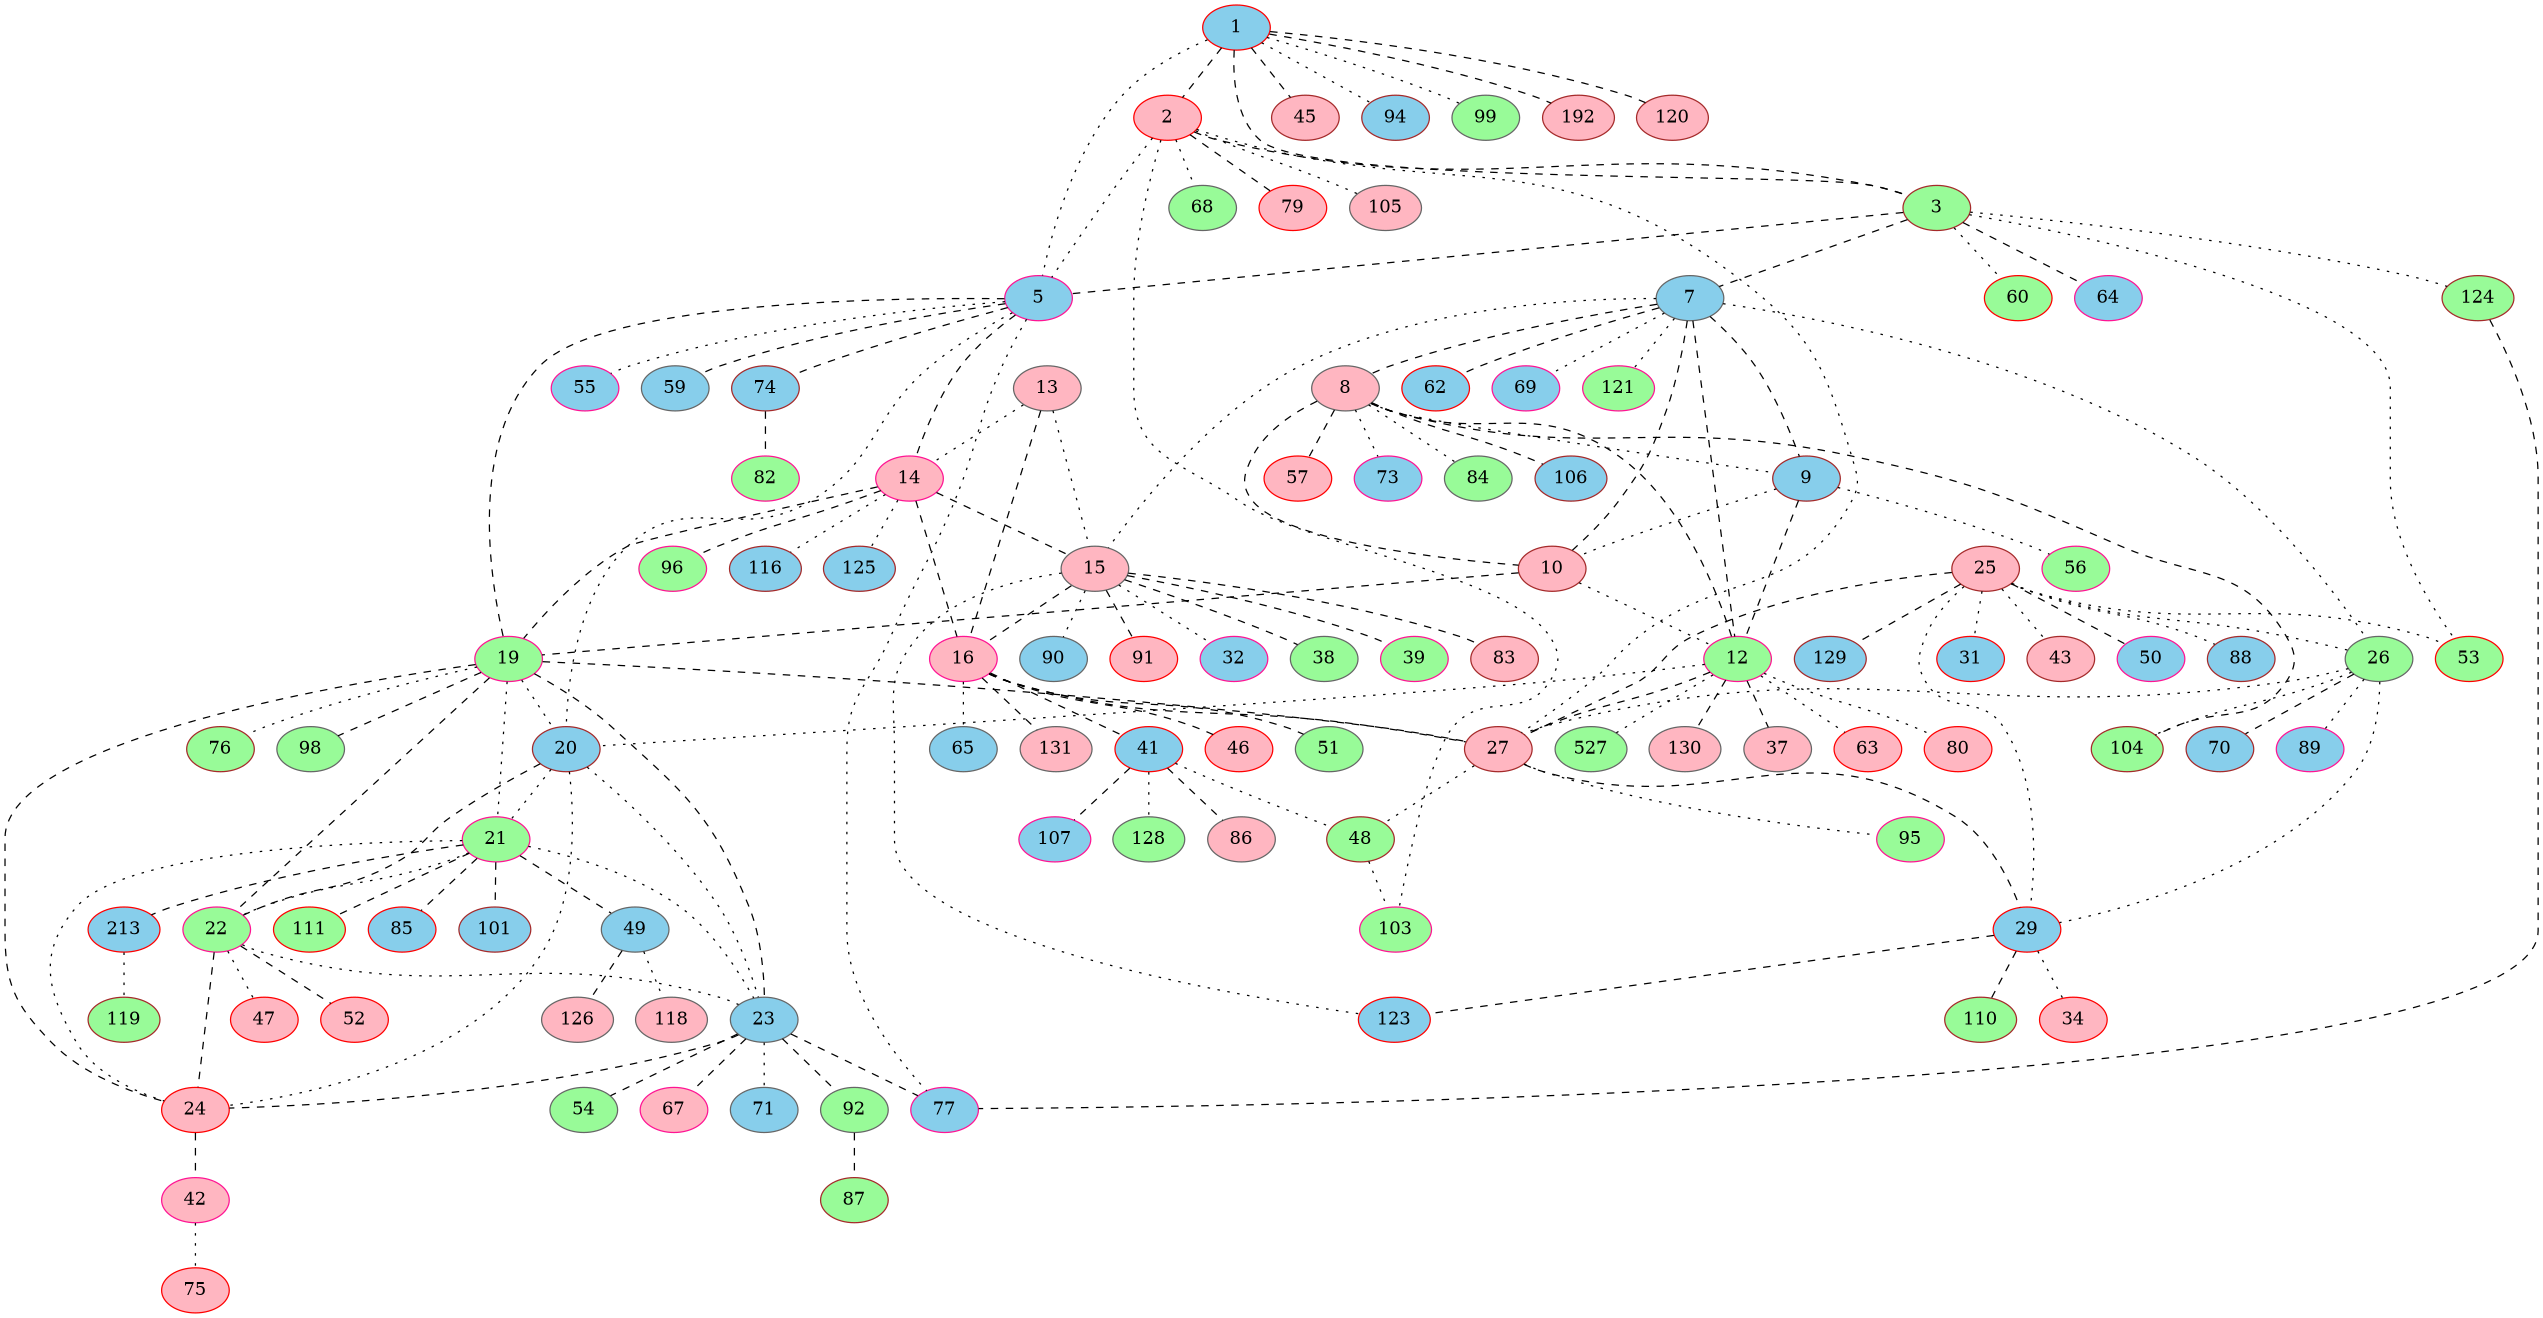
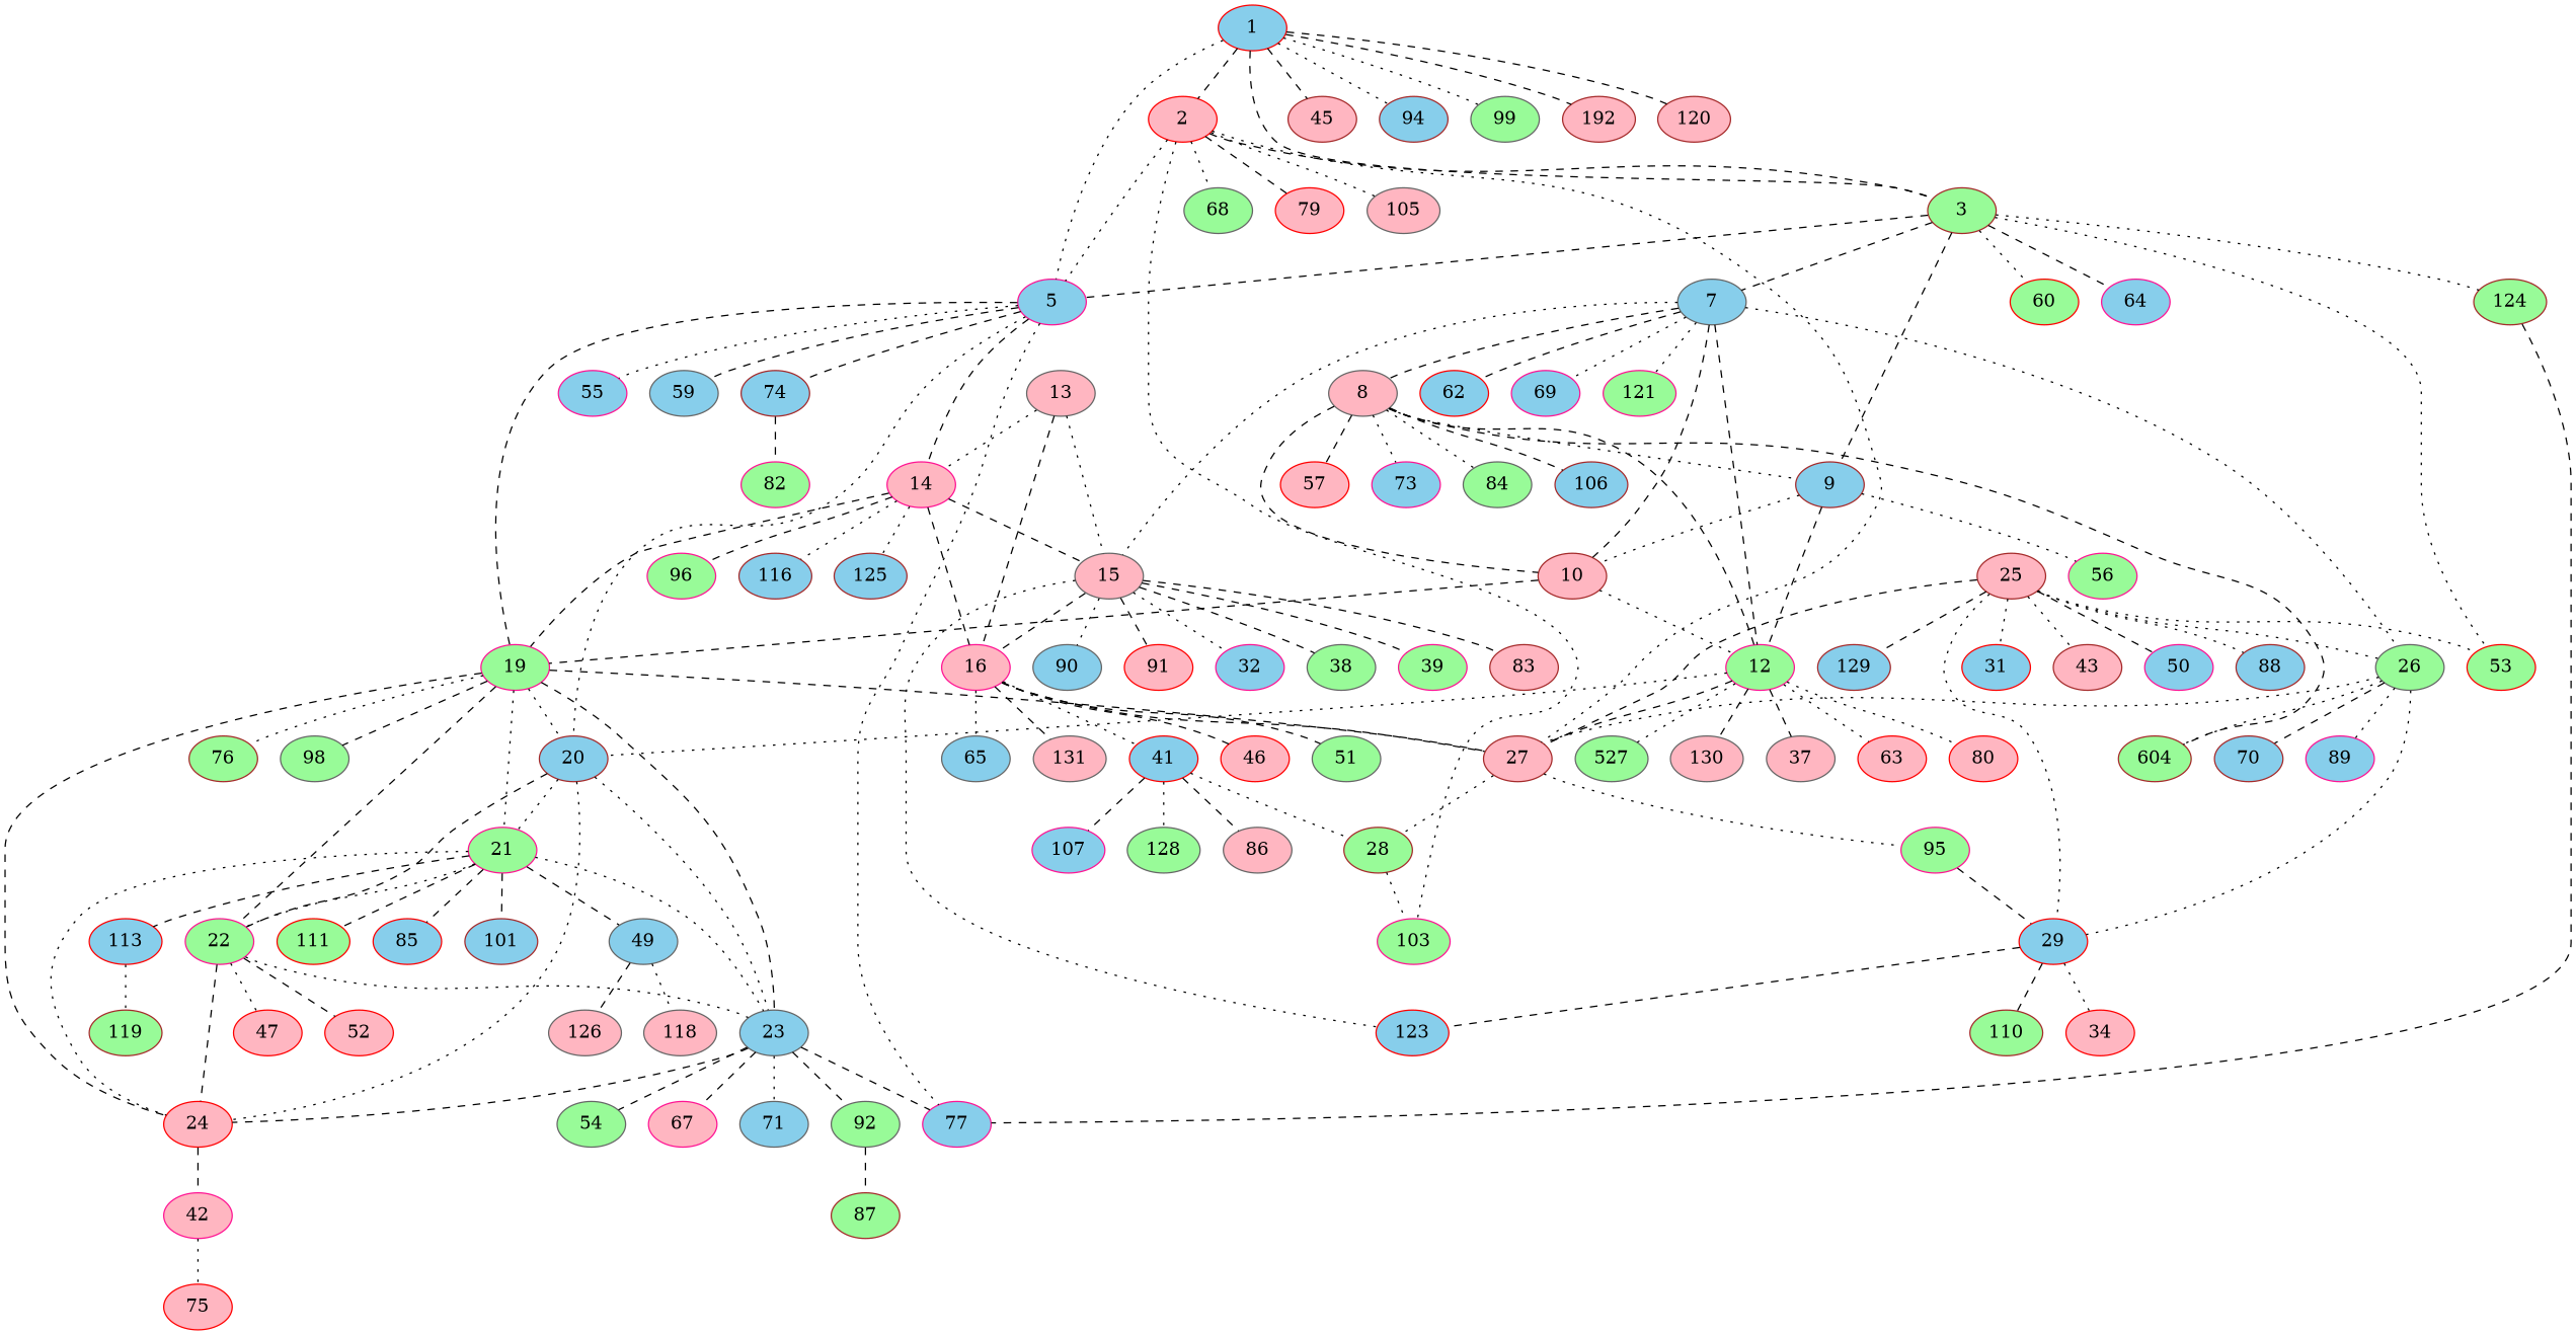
  graph {
    node [color=gray40 fillcolor=skyblue style=filled]
    edge [style=dashed]
    1 [color=red super="+4"]
    2 [color=red fillcolor=lightpink]
    3 [color=brown fillcolor=palegreen super="+114"]
    5 [color=deeppink super="+6"]
    45 [color=brown fillcolor=lightpink]
    94 [color=brown]
    99 [fillcolor=palegreen]
    n8 [color=brown fillcolor=lightpink label=192]
    120 [color=brown fillcolor=lightpink]
    27 [color=brown fillcolor=lightpink super="+66"]
    68 [fillcolor=palegreen super="+100"]
    79 [color=red fillcolor=lightpink]
    103 [color=deeppink fillcolor=palegreen]
    105 [fillcolor=lightpink]
    7 [super="+11"]
    53 [color=red fillcolor=palegreen]
    60 [color=red fillcolor=palegreen]
    64 [color=deeppink]
    124 [color=brown fillcolor=palegreen]
    14 [color=deeppink fillcolor=lightpink super="+18"]
    19 [color=deeppink fillcolor=palegreen super="+40"]
    20 [color=brown super="+72"]
    55 [color=deeppink]
    59
    74 [color=brown super="+112"]
    77 [color=deeppink super="+115"]
    29 [color=red super="+30"]
-   48 [color=brown fillcolor=palegreen super="+117"]
+   48 [color=brown fillcolor=palegreen super="+117" label=28]
    95 [color=deeppink fillcolor=palegreen]
    8 [fillcolor=lightpink super="+58"]
    9 [color=brown]
    10 [color=brown fillcolor=lightpink]
    12 [color=deeppink fillcolor=palegreen super="+35"]
    15 [fillcolor=lightpink super="+17"]
    26 [fillcolor=palegreen super="+28"]
    62 [color=red]
    69 [color=deeppink]
    121 [color=deeppink fillcolor=palegreen]
    16 [color=deeppink fillcolor=lightpink super="+36"]
    96 [color=deeppink fillcolor=palegreen]
    116 [color=brown]
    125 [color=brown]
    21 [color=deeppink fillcolor=palegreen super="+93"]
    22 [color=deeppink fillcolor=palegreen]
    23 [super="+33"]
    24 [color=red fillcolor=lightpink super="+97"]
    76 [color=brown fillcolor=palegreen]
    98 [fillcolor=palegreen]
    82 [color=deeppink fillcolor=palegreen]
    57 [color=red fillcolor=lightpink]
    73 [color=deeppink super="+122"]
    84 [fillcolor=palegreen]
-   104 [color=brown fillcolor=palegreen]
+   104 [color=brown fillcolor=palegreen label=604]
    106 [color=brown]
    56 [color=deeppink fillcolor=palegreen]
    37 [fillcolor=lightpink]
    63 [color=red fillcolor=lightpink]
    80 [color=red fillcolor=lightpink]
    n59 [fillcolor=palegreen label=527]
    130 [fillcolor=lightpink]
    32 [color=deeppink super="+81"]
    38 [fillcolor=palegreen]
    39 [color=deeppink fillcolor=palegreen]
    83 [color=brown fillcolor=lightpink]
    90
    91 [color=red fillcolor=lightpink]
    123 [color=red]
    70 [color=brown]
    89 [color=deeppink]
    13 [fillcolor=lightpink]
    41 [color=red super="+78"]
    46 [color=red fillcolor=lightpink]
    51 [fillcolor=palegreen]
    65
    131 [fillcolor=lightpink]
    86 [fillcolor=lightpink]
    107 [color=deeppink]
    128 [fillcolor=palegreen]
    49
    85 [color=red]
    101 [color=brown]
    111 [color=red fillcolor=palegreen]
-   113 [color=red label=213]
+   113 [color=red]
    47 [color=red fillcolor=lightpink]
    52 [color=red fillcolor=lightpink]
    54 [fillcolor=palegreen]
    67 [color=deeppink fillcolor=lightpink]
    71 [super="+109"]
    92 [fillcolor=palegreen]
    42 [color=deeppink fillcolor=lightpink]
    118 [fillcolor=lightpink]
    126 [fillcolor=lightpink]
    119 [color=brown fillcolor=palegreen]
    87 [color=brown fillcolor=palegreen]
    75 [color=red fillcolor=lightpink]
    25 [color=brown fillcolor=lightpink super="+61"]
    31 [color=red]
    43 [color=brown fillcolor=lightpink]
    50 [color=deeppink]
    88 [color=brown]
    129 [color=brown]
    34 [color=red fillcolor=lightpink]
    110 [color=brown fillcolor=palegreen]
    1 -- 2 [weight=2]
    1 -- 3 [weight=2]
    1 -- 5 [style=dotted weight=4]
    1 -- 45
    1 -- 94 [style=dotted]
    1 -- 99 [style=dotted]
    1 -- n8
    1 -- 120
    2 -- 3
    2 -- 5 [style=dotted weight=2]
    2 -- 27 [style=dotted]
    2 -- 68 [style=dotted]
    2 -- 79
    2 -- 103 [style=dotted]
    2 -- 105 [style=dotted]
    3 -- 5 [weight=2]
    3 -- 7
    3 -- 53 [style=dotted]
    3 -- 60 [style=dotted]
    3 -- 64
    3 -- 124 [style=dotted]
    5 -- 14
    5 -- 19
    5 -- 20 [style=dotted]
    5 -- 55 [style=dotted]
    5 -- 59
    5 -- 74
    5 -- 77 [style=dotted]
-   27 -- 29 [weight=2]
+   95 -- 29 [weight=2]
    27 -- 48 [style=dotted]
    27 -- 95 [style=dotted]
    7 -- 8 [weight=2]
-   7 -- 9 [weight=2]
+   3 -- 9 [weight=2]
    7 -- 10 [weight=2]
    7 -- 12 [weight=2]
    7 -- 15 [style=dotted]
    7 -- 26 [style=dotted]
    7 -- 62
    7 -- 69 [style=dotted]
    7 -- 121 [style=dotted]
    124 -- 77
    14 -- 19
    14 -- 15 [weight=4]
    14 -- 16 [weight=2]
    14 -- 96
    14 -- 116 [style=dotted]
    14 -- 125 [style=dotted]
    19 -- 27
    19 -- 20 [style=dotted]
    19 -- 21 [style=dotted]
    19 -- 22
    19 -- 23
    19 -- 24
    19 -- 76 [style=dotted]
    19 -- 98
    20 -- 21 [style=dotted]
    20 -- 22
    20 -- 23 [style=dotted]
    20 -- 24 [style=dotted]
    74 -- 82
    29 -- 123
    29 -- 34 [style=dotted]
    29 -- 110
    48 -- 103 [style=dotted]
    8 -- 9 [style=dotted]
    8 -- 10
    8 -- 12
    8 -- 57
    8 -- 73 [style=dotted]
    8 -- 84 [style=dotted]
    8 -- 104
    8 -- 106
    9 -- 10 [style=dotted]
    9 -- 12
    9 -- 56 [style=dotted]
    10 -- 19
    10 -- 12 [style=dotted]
    12 -- 27
    12 -- 20 [style=dotted]
    12 -- 37
    12 -- 63 [style=dotted]
    12 -- 80 [style=dotted]
    12 -- n59 [style=dotted]
    12 -- 130
    15 -- 16 [weight=2]
    15 -- 32 [style=dotted]
    15 -- 38
    15 -- 39
    15 -- 83
    15 -- 90 [style=dotted]
    15 -- 91
    15 -- 123 [style=dotted]
    26 -- 27 [style=dotted weight=2]
    26 -- 29 [style=dotted weight=4]
    26 -- 104 [style=dotted]
    26 -- 70
    26 -- 89 [style=dotted]
    16 -- 27
-   16 -- 41
+   16 -- 41 [style=dotted]
    16 -- 46
    16 -- 51
    16 -- 65 [style=dotted]
    16 -- 131
    21 -- 22 [style=dotted]
    21 -- 23 [style=dotted]
    21 -- 24 [style=dotted]
    21 -- 49
    21 -- 85
    21 -- 101
    21 -- 111
    21 -- 113
    22 -- 23 [style=dotted]
    22 -- 24
    22 -- 47 [style=dotted]
    22 -- 52
    23 -- 77
    23 -- 24
    23 -- 54
    23 -- 67
    23 -- 71 [style=dotted]
    23 -- 92
    24 -- 42
    13 -- 14 [style=dotted weight=2]
    13 -- 15 [style=dotted weight=2]
    13 -- 16
    41 -- 48 [style=dotted]
    41 -- 86
    41 -- 107
    41 -- 128 [style=dotted]
    49 -- 118 [style=dotted]
    49 -- 126
    113 -- 119 [style=dotted]
    92 -- 87
    42 -- 75 [style=dotted]
    25 -- 27
    25 -- 53 [style=dotted]
    25 -- 29 [style=dotted weight=2]
    25 -- 26 [style=dotted weight=2]
    25 -- 31 [style=dotted]
    25 -- 43 [style=dotted]
    25 -- 50
    25 -- 88 [style=dotted]
    25 -- 129
  }
